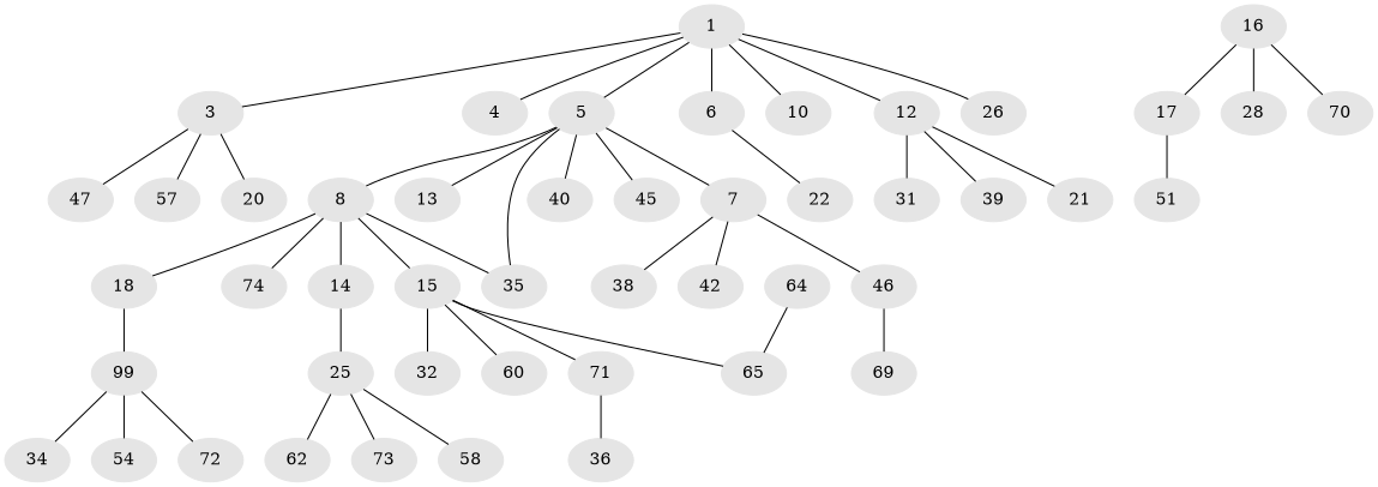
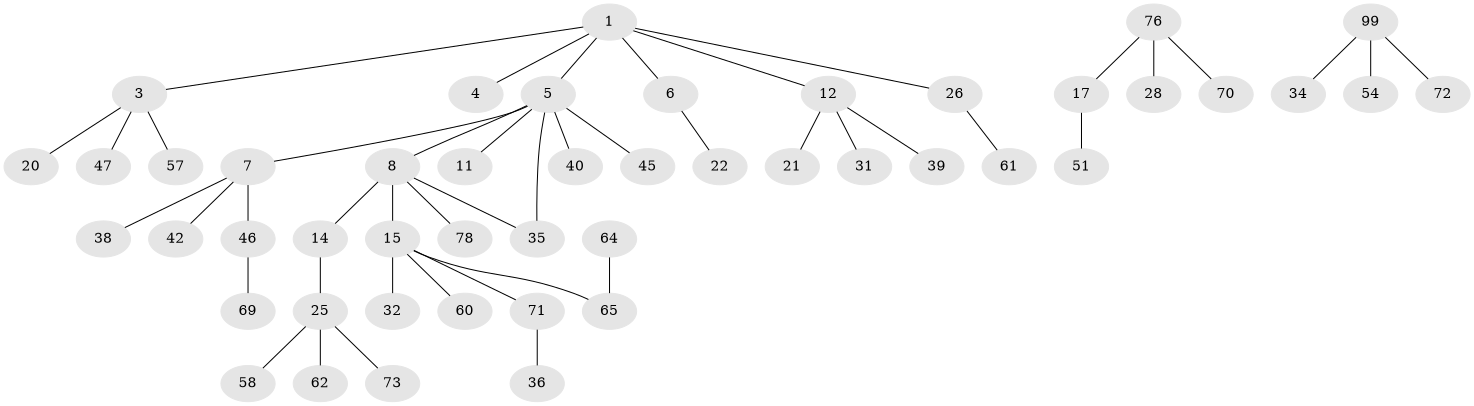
  graph {
    node [color=gray90 style=filled]
    1 [super="+2"]
    3 [super="+19"]
    4 [super="+49"]
    5 [super="+9"]
    6 [super="+11"]
-   10
    12 [super="+27"]
    26 [super="+55"]
    20 [super="+23"]
    47
    57 [super="+63"]
    7 [super="+37"]
    8 [super="+68"]
-   13 [super="+24"]
+   13 [super="+24" label=11]
    35
    40
    45
    22 [super="+43"]
    21
    31
    39
+   61
    38
    42
    46
    14 [super="+50"]
    15 [super="+41"]
-   18 [super="+48"]
-   74 [super="+75"]
+   74 [super="+75" label=78]
    69
    25 [super="+30"]
    32 [super="+66"]
    60
    71
    65 [super="+67"]
-   16 [super="+53"]
+   16 [super="+53" label=76]
    17 [super="+33"]
    28 [super="+56"]
    70
    n40 [label=99 super="+44"]
    58
    62 [super="+76"]
    73
    64
    36
    51
    34
    54
    72
    1 -- 3
    1 -- 4
    1 -- 5
    1 -- 6
-   1 -- 10
    1 -- 12
    1 -- 26
    3 -- 20
    3 -- 47
    3 -- 57
    5 -- 7
    5 -- 8
    5 -- 13
    5 -- 35
    5 -- 40
    5 -- 45
    6 -- 22
    12 -- 21
    12 -- 31
    12 -- 39
+   26 -- 61
    7 -- 38
    7 -- 42
    7 -- 46
    8 -- 35
    8 -- 14
    8 -- 15
-   8 -- 18
    8 -- 74
    46 -- 69
    14 -- 25
    15 -- 32
    15 -- 60
    15 -- 71
    15 -- 65
-   18 -- n40
    25 -- 58
    25 -- 62
    25 -- 73
    71 -- 36
    16 -- 17
    16 -- 28
    16 -- 70
    17 -- 51
    n40 -- 34
    n40 -- 54
    n40 -- 72
    64 -- 65
  }
